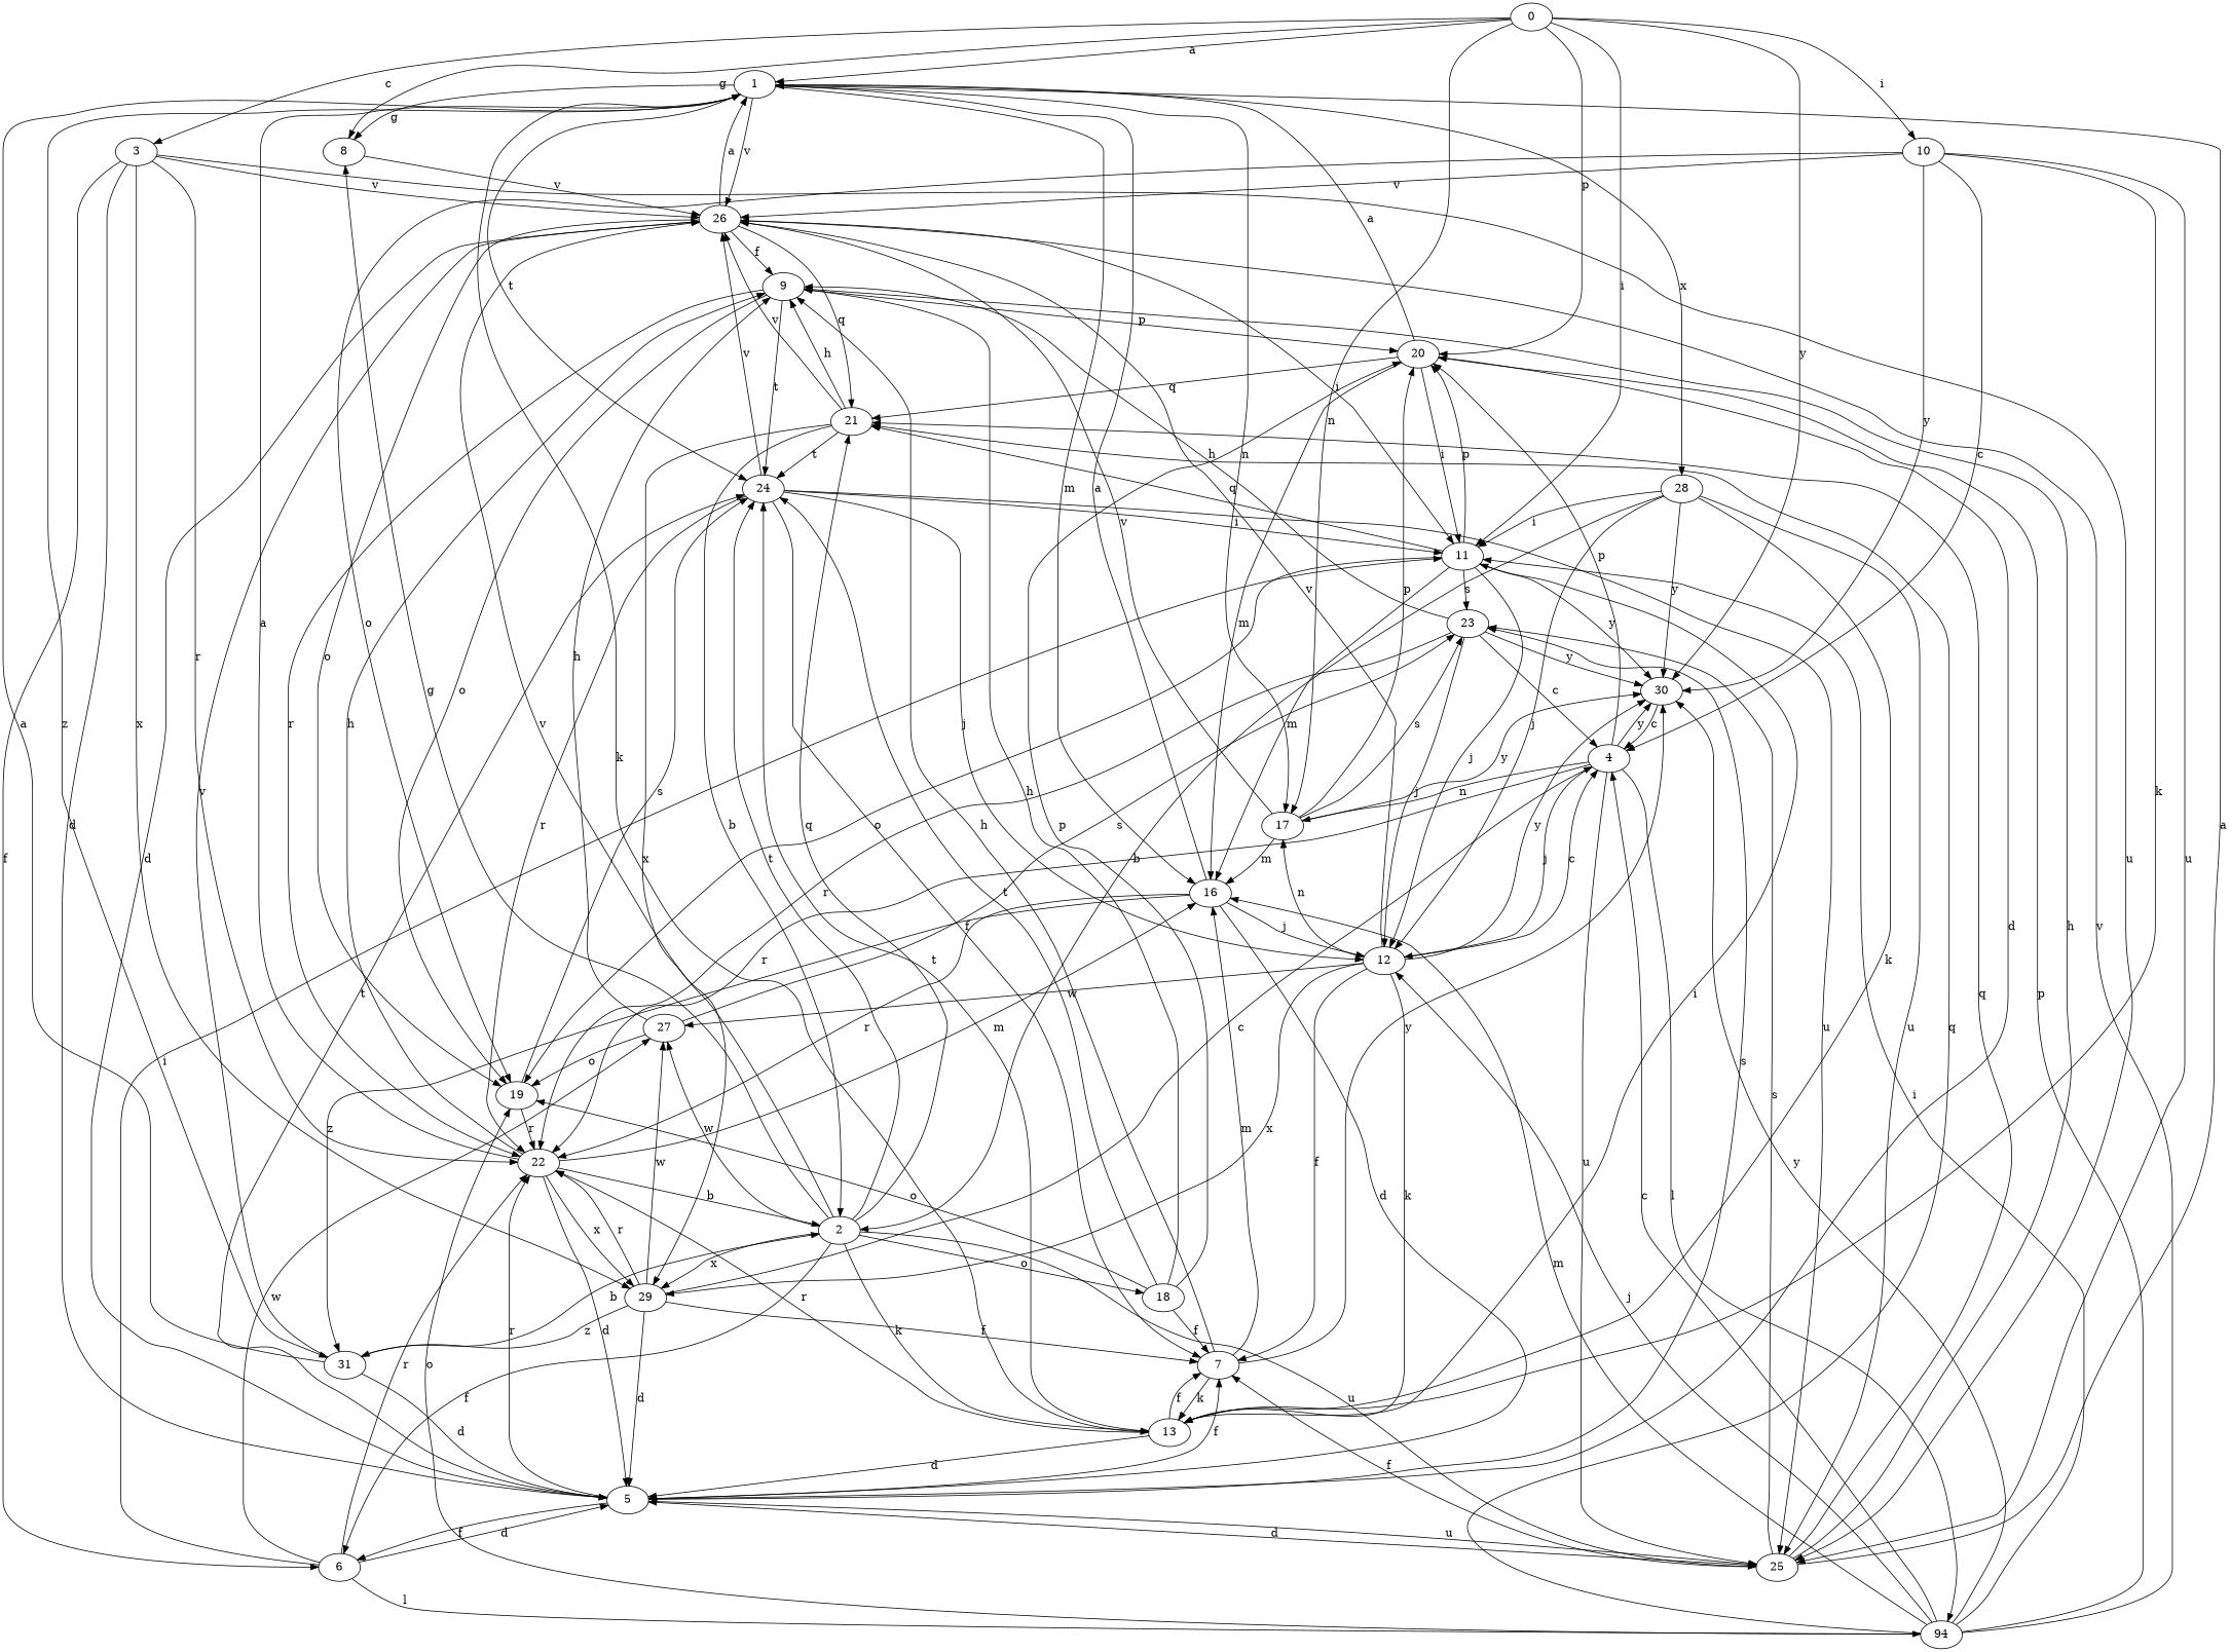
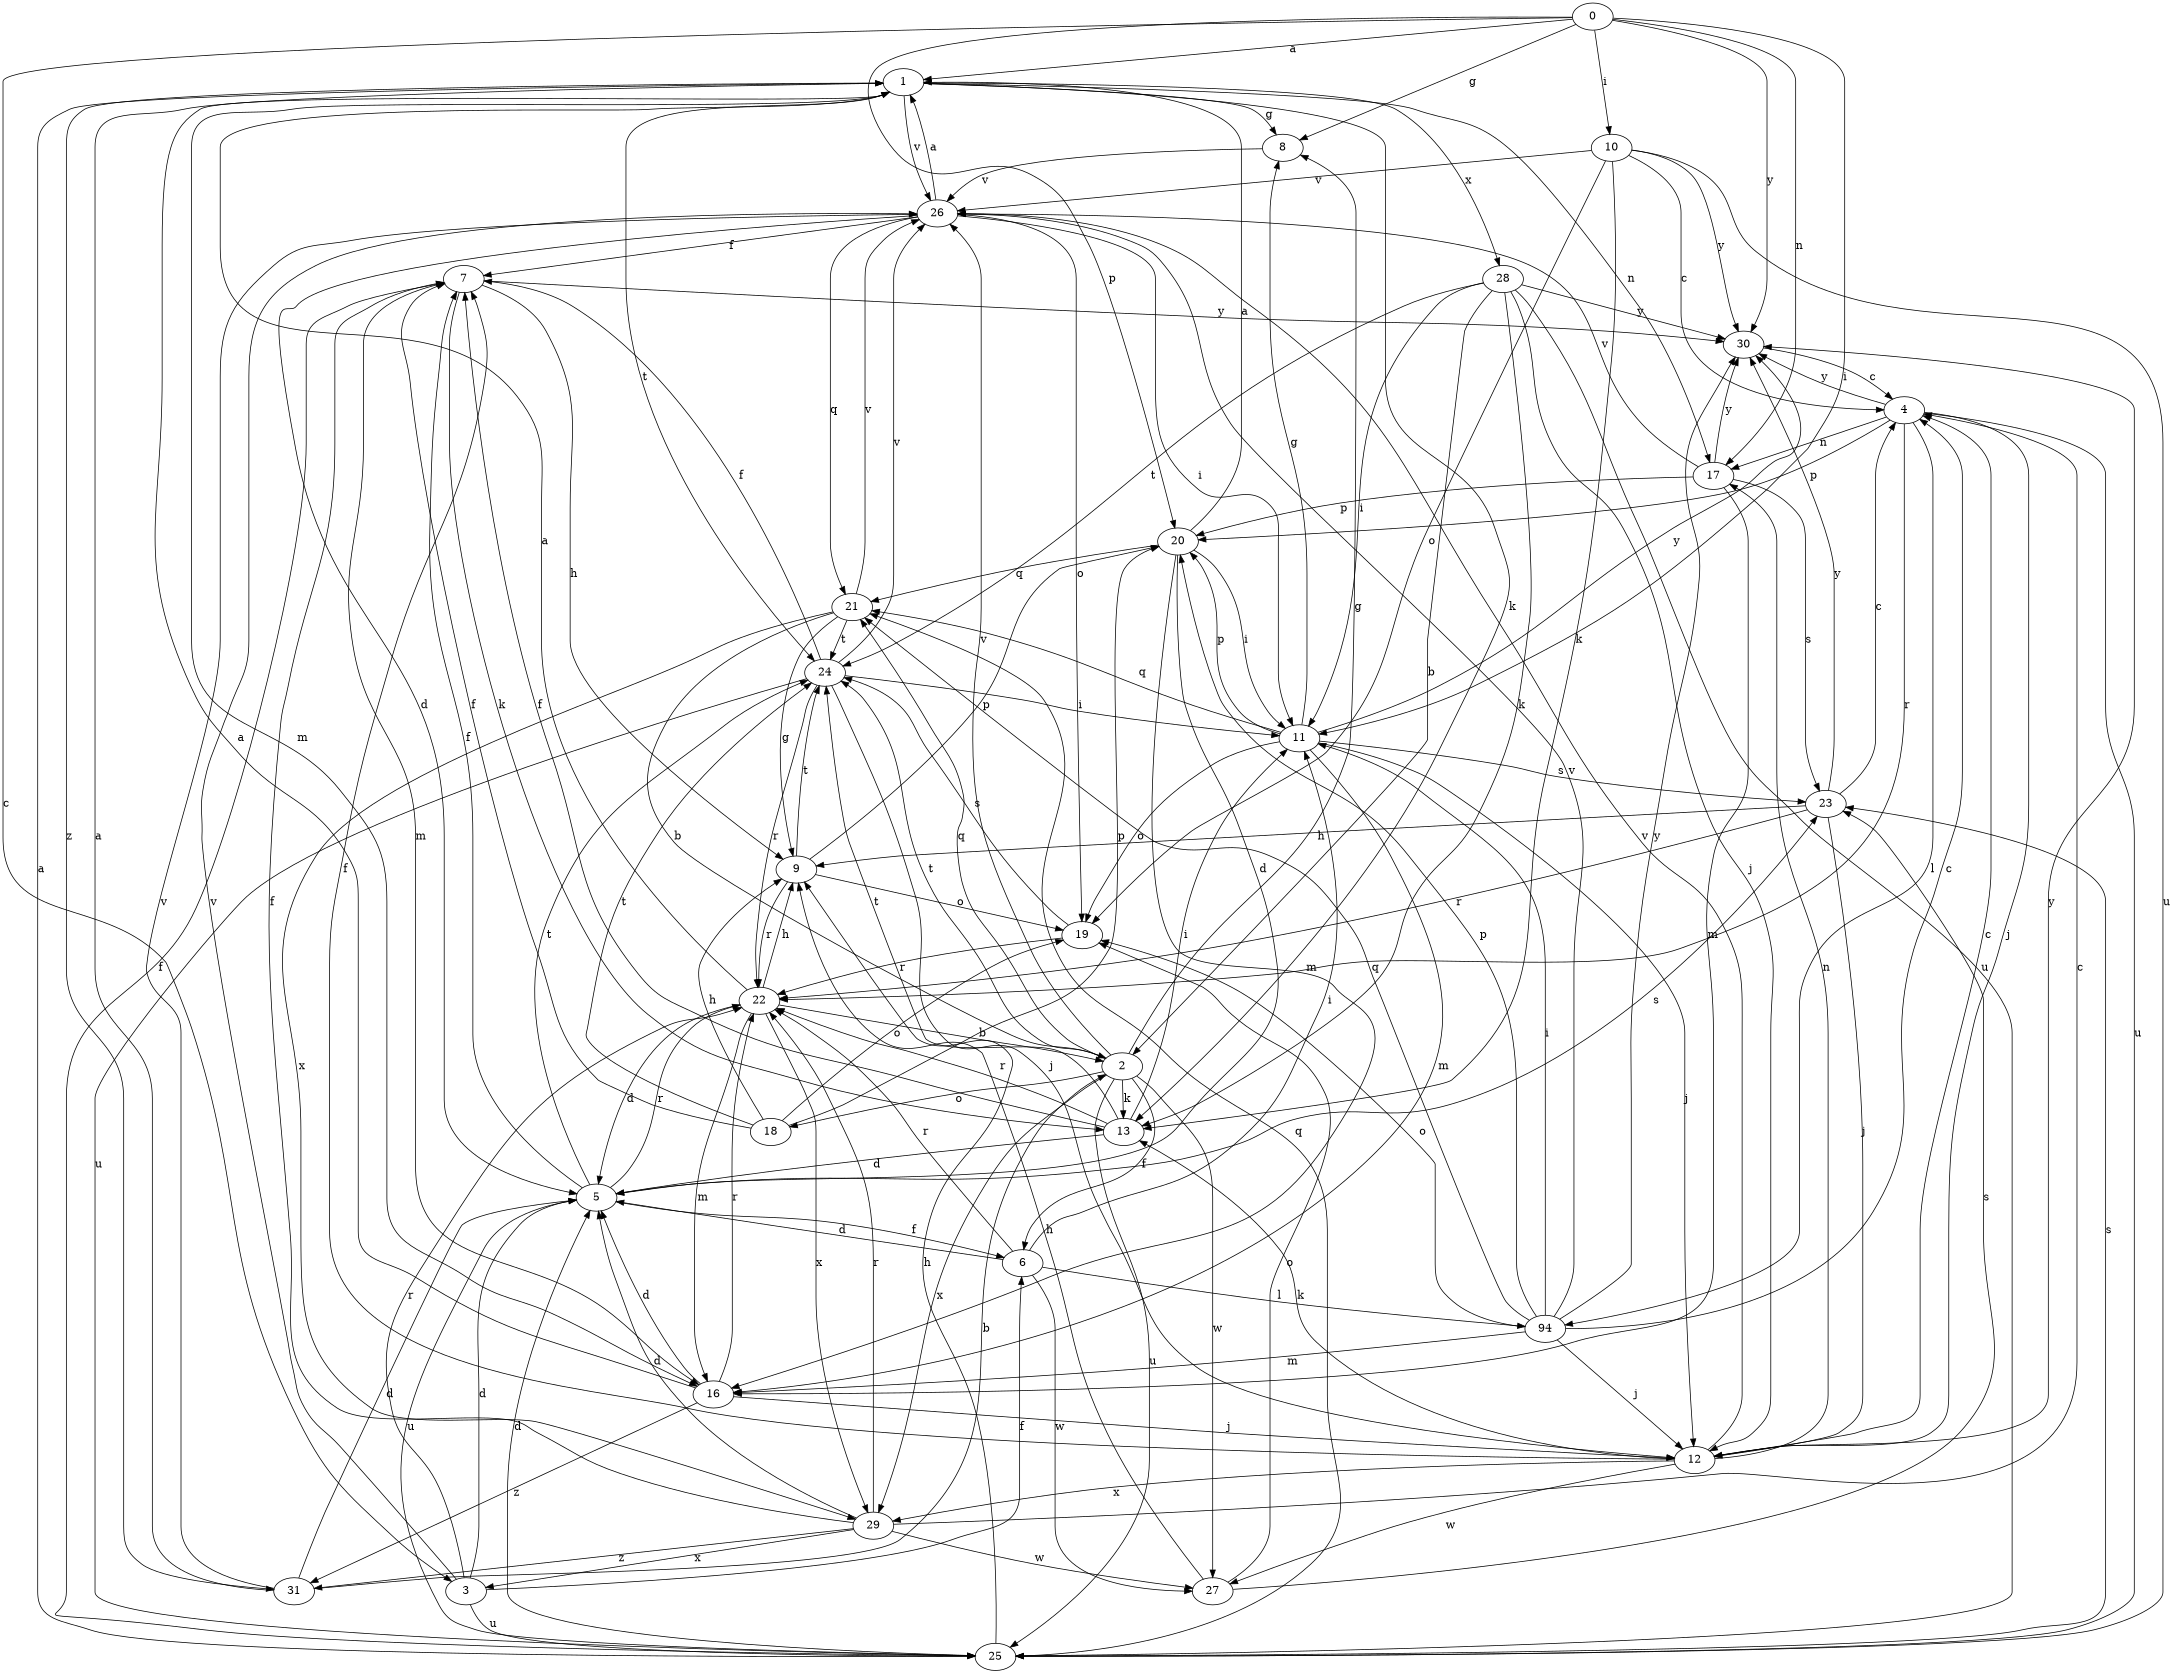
  strict digraph {
    0
    1
    3
    8
    10
    11
    17
    20
    30
    13
    16
    24
    26
    28
    31
    6
    25
    29
    5
    22
    4
    19
    21
    12
    23
    7
    2
    18
    27
    n30 [label=94]
    9
    0 -> 1 [label=a]
    0 -> 3 [label=c]
    0 -> 8 [label=g]
    0 -> 10 [label=i]
    0 -> 11 [label=i]
    0 -> 17 [label=n]
    0 -> 20 [label=p]
    0 -> 30 [label=y]
    1 -> 8 [label=g]
    1 -> 17 [label=n]
    1 -> 13 [label=k]
    1 -> 16 [label=m]
    1 -> 24 [label=t]
    1 -> 26 [label=v]
    1 -> 28 [label=x]
    1 -> 31 [label=z]
    3 -> 26 [label=v]
    3 -> 6 [label=f]
    3 -> 25 [label=u]
-   3 -> 29 [label=x]
+   29 -> 3 [label=x]
    3 -> 5 [label=d]
    3 -> 22 [label=r]
    8 -> 26 [label=v]
    10 -> 30 [label=y]
    10 -> 13 [label=k]
    10 -> 26 [label=v]
    10 -> 25 [label=u]
    10 -> 4 [label=c]
    10 -> 19 [label=o]
+   11 -> 8 [label=g]
    11 -> 20 [label=p]
    11 -> 30 [label=y]
    11 -> 16 [label=m]
    11 -> 19 [label=o]
    11 -> 21 [label=q]
    11 -> 12 [label=j]
    11 -> 23 [label=s]
    17 -> 20 [label=p]
    17 -> 30 [label=y]
    17 -> 16 [label=m]
    17 -> 26 [label=v]
    17 -> 23 [label=s]
    20 -> 1 [label=a]
    20 -> 11 [label=i]
    20 -> 16 [label=m]
    20 -> 5 [label=d]
    20 -> 21 [label=q]
    30 -> 4 [label=c]
    13 -> 11 [label=i]
    13 -> 24 [label=t]
    13 -> 5 [label=d]
    13 -> 22 [label=r]
    13 -> 7 [label=f]
    16 -> 1 [label=a]
    16 -> 31 [label=z]
    16 -> 5 [label=d]
    16 -> 22 [label=r]
    16 -> 12 [label=j]
    24 -> 11 [label=i]
    24 -> 26 [label=v]
    24 -> 25 [label=u]
    24 -> 22 [label=r]
    24 -> 12 [label=j]
    24 -> 7 [label=f]
    26 -> 1 [label=a]
    26 -> 11 [label=i]
    26 -> 5 [label=d]
    26 -> 19 [label=o]
    26 -> 21 [label=q]
-   26 -> 9 [label=f]
+   26 -> 7 [label=f]
    28 -> 11 [label=i]
    28 -> 30 [label=y]
    28 -> 13 [label=k]
+   28 -> 24 [label=t]
    28 -> 25 [label=u]
    28 -> 12 [label=j]
    28 -> 2 [label=b]
    31 -> 1 [label=a]
    31 -> 26 [label=v]
    31 -> 5 [label=d]
    31 -> 2 [label=b]
    6 -> 11 [label=i]
    6 -> 5 [label=d]
    6 -> 22 [label=r]
    6 -> 27 [label=w]
    6 -> n30 [label=l]
    25 -> 1 [label=a]
    25 -> 5 [label=d]
    25 -> 21 [label=q]
    25 -> 23 [label=s]
    25 -> 7 [label=f]
    25 -> 9 [label=h]
    29 -> 31 [label=z]
    29 -> 5 [label=d]
    29 -> 22 [label=r]
    29 -> 4 [label=c]
    29 -> 7 [label=f]
    29 -> 27 [label=w]
    5 -> 24 [label=t]
    5 -> 6 [label=f]
    5 -> 25 [label=u]
    5 -> 22 [label=r]
    5 -> 23 [label=s]
    5 -> 7 [label=f]
    22 -> 1 [label=a]
    22 -> 16 [label=m]
    22 -> 29 [label=x]
    22 -> 5 [label=d]
    22 -> 2 [label=b]
    22 -> 9 [label=h]
    4 -> 17 [label=n]
    4 -> 20 [label=p]
    4 -> 30 [label=y]
    4 -> 25 [label=u]
    4 -> 22 [label=r]
    4 -> 12 [label=j]
    4 -> n30 [label=l]
    19 -> 24 [label=s]
    19 -> 22 [label=r]
    21 -> 24 [label=t]
    21 -> 26 [label=v]
    21 -> 29 [label=x]
    21 -> 2 [label=b]
-   21 -> 9 [label=h]
+   21 -> 9 [label=g]
    12 -> 17 [label=n]
    12 -> 30 [label=y]
    12 -> 13 [label=k]
    12 -> 26 [label=v]
    12 -> 29 [label=x]
    12 -> 4 [label=c]
    12 -> 7 [label=f]
    12 -> 27 [label=w]
    23 -> 30 [label=y]
    23 -> 22 [label=r]
    23 -> 4 [label=c]
    23 -> 12 [label=j]
    23 -> 9 [label=h]
    7 -> 30 [label=y]
    7 -> 13 [label=k]
    7 -> 16 [label=m]
    7 -> 9 [label=h]
    2 -> 8 [label=g]
    2 -> 13 [label=k]
    2 -> 24 [label=t]
    2 -> 26 [label=v]
    2 -> 6 [label=f]
    2 -> 25 [label=u]
    2 -> 29 [label=x]
    2 -> 21 [label=q]
    2 -> 18 [label=o]
    2 -> 27 [label=w]
    18 -> 20 [label=p]
    18 -> 24 [label=t]
    18 -> 19 [label=o]
    18 -> 7 [label=f]
    18 -> 9 [label=h]
    27 -> 19 [label=o]
    27 -> 23 [label=s]
    27 -> 9 [label=h]
    n30 -> 11 [label=i]
    n30 -> 20 [label=p]
    n30 -> 30 [label=y]
    n30 -> 16 [label=m]
    n30 -> 26 [label=v]
    n30 -> 4 [label=c]
    n30 -> 19 [label=o]
    n30 -> 21 [label=q]
    n30 -> 12 [label=j]
    9 -> 20 [label=p]
    9 -> 24 [label=t]
    9 -> 22 [label=r]
    9 -> 19 [label=o]
  }
